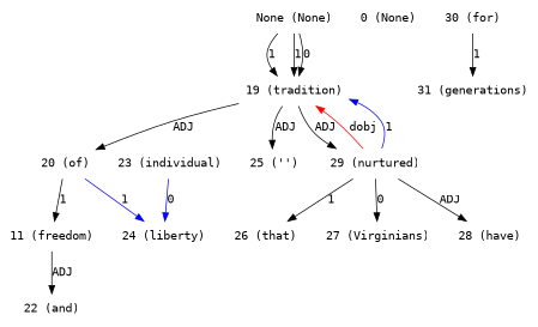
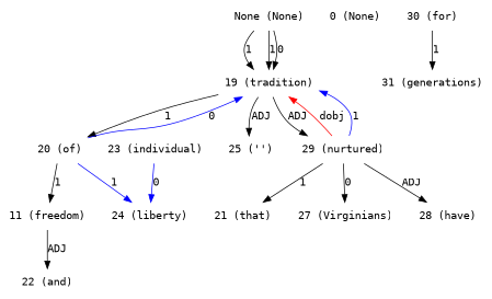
  digraph {
    fontname="DejaVu Sans Mono"
    node [fontname="DejaVu Sans Mono" shape=plaintext]
    edge [dir=forward fontname="DejaVu Sans Mono"]
    n1 [label="None (None)"]
    n2 [label="19 (tradition)"]
    n3 [label="20 (of)"]
    n4 [label="25 ('')"]
    n5 [label="29 (nurtured)"]
    n6 [label="11 (freedom)"]
    n7 [label="24 (liberty)"]
-   n8 [label="26 (that)"]
+   n8 [label="21 (that)"]
    n9 [label="27 (Virginians)"]
    n10 [label="28 (have)"]
    n11 [label="0 (None)"]
    n12 [label="22 (and)"]
    n13 [label="30 (for)"]
    n14 [label="31 (generations)"]
    n15 [label="23 (individual)"]
    n1 -> n2 [label=1]
    n1 -> n2 [label=1]
    n1 -> n2 [label=0]
-   n2 -> n3 [label=ADJ]
+   n2 -> n3 [label=1]
    n2 -> n4 [label=ADJ]
    n2 -> n5 [label=ADJ]
+   n3 -> n2 [color=blue label=0]
    n3 -> n6 [label=1]
    n3 -> n7 [color=blue label=1]
    n5 -> n2 [color=red label=dobj]
    n5 -> n2 [color=blue label=1]
    n5 -> n8 [label=1]
    n5 -> n9 [label=0]
    n5 -> n10 [label=ADJ]
    n6 -> n12 [label=ADJ]
    n13 -> n14 [label=1]
    n15 -> n7 [color=blue label=0]
  }
